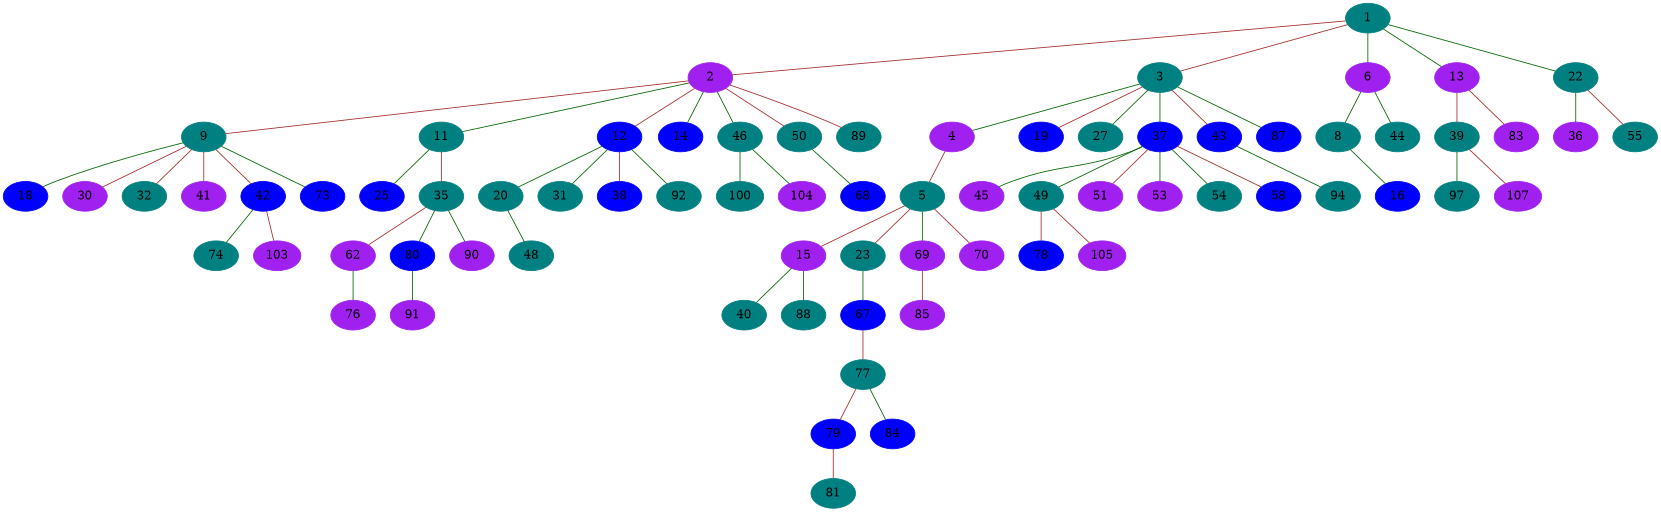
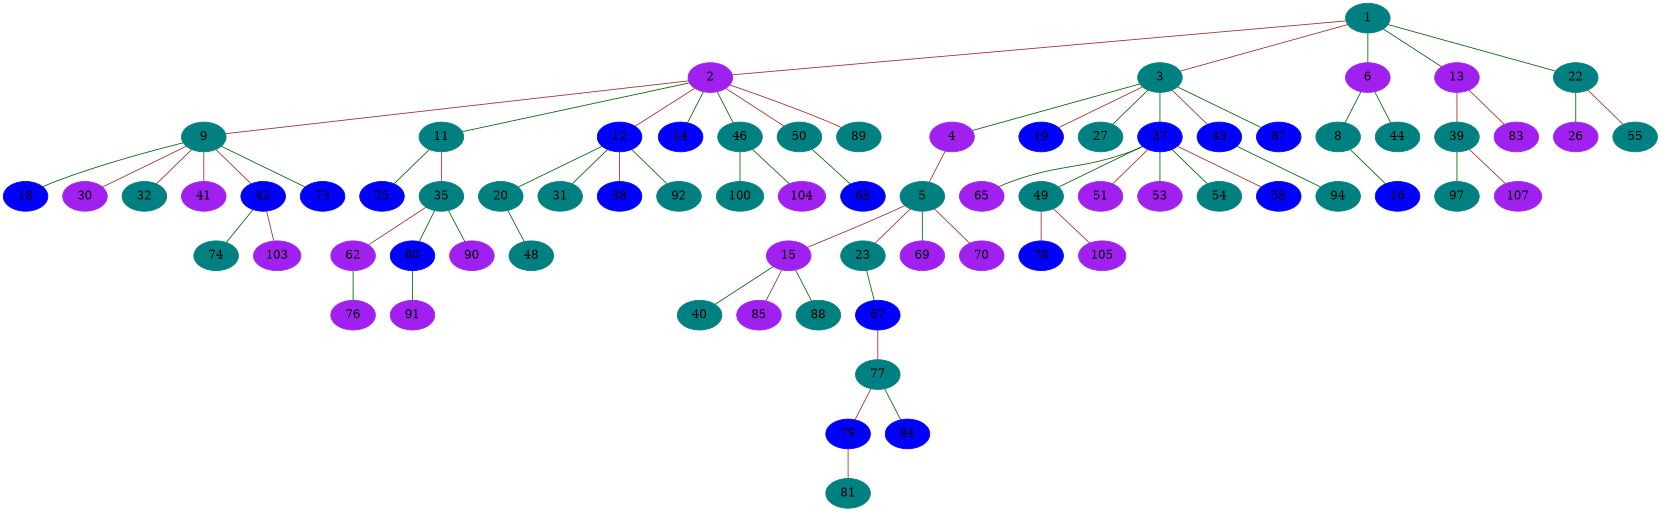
  graph {
    node [color=teal style=filled]
    edge [color=darkgreen]
    1 [super="+21"]
    2 [color=purple super="+10"]
    3 [super="+7"]
    6 [color=purple super="+61"]
    13 [color=purple super="+17"]
    22 [super="+24"]
    9 [super="+26"]
    11 [super="+29"]
    12 [color=blue]
    14 [color=blue]
    46
    50 [super="+102"]
    89
    4 [color=purple super="+59"]
    19 [color=blue super="+28"]
    27
    37 [color=blue super="+47"]
    43 [color=blue]
    87 [color=blue]
    8
    44 [super="+86"]
    39 [super="+93"]
    83 [color=purple]
-   36 [color=purple]
+   36 [color=purple label=26]
    55 [super="+96"]
    18 [color=blue]
    30 [color=purple super="+56"]
    32 [super="+60"]
    41 [color=purple super="+57"]
    42 [color=blue super="+52"]
    73 [color=blue]
    25 [color=blue super="+63"]
    35 [super="+71"]
    20 [super="+33"]
    31
    38 [color=blue super="+75"]
    92 [super="+99"]
    100
    104 [color=purple]
    68 [color=blue]
    5 [super="+66"]
-   45 [color=purple]
+   45 [color=purple label=65]
    49 [super="+65"]
    51 [color=purple]
    53 [color=purple]
    54
    58 [color=blue]
    94
    15 [color=purple super="+34"]
    23
    69 [color=purple]
    70 [color=purple]
    40
    85 [color=purple]
    88 [super="+106"]
    67 [color=blue super="+72"]
    16 [color=blue]
    74
    103 [color=purple]
    62 [color=purple]
    80 [color=blue]
    90 [color=purple]
    48 [super="+64"]
    97
    n65 [color=purple label=107]
    77 [super="+98"]
    76 [color=purple super="+82"]
    91 [color=purple]
    78 [color=blue]
    105 [color=purple]
    79 [color=blue]
    84 [color=blue]
    81 [super="+95"]
    1 -- 2 [color=brown]
    1 -- 3 [color=brown]
    1 -- 6
    1 -- 13
    1 -- 22
    2 -- 9 [color=brown]
    2 -- 11
    2 -- 12 [color=brown]
    2 -- 14
    2 -- 46
    2 -- 50 [color=brown]
    2 -- 89 [color=brown]
    3 -- 4
    3 -- 19 [color=brown]
    3 -- 27
    3 -- 37
    3 -- 43 [color=brown]
    3 -- 87
    6 -- 8
    6 -- 44
    13 -- 39 [color=brown]
    13 -- 83 [color=brown]
    22 -- 36
    22 -- 55 [color=brown]
    9 -- 18
    9 -- 30 [color=brown]
    9 -- 32 [color=brown]
    9 -- 41 [color=brown]
    9 -- 42 [color=brown]
    9 -- 73
    11 -- 25
    11 -- 35 [color=brown]
    12 -- 20
    12 -- 31
    12 -- 38 [color=brown]
    12 -- 92
    46 -- 100
    46 -- 104
    50 -- 68
    4 -- 5 [color=brown]
    37 -- 45
    37 -- 49
    37 -- 51 [color=brown]
    37 -- 53
    37 -- 54
    37 -- 58 [color=brown]
    43 -- 94
    8 -- 16
    39 -- 97
    39 -- n65 [color=brown]
    42 -- 74
    42 -- 103 [color=brown]
    35 -- 62 [color=brown]
    35 -- 80
    35 -- 90
    20 -- 48
    5 -- 15 [color=brown]
    5 -- 23 [color=brown]
    5 -- 69
    5 -- 70 [color=brown]
    49 -- 78 [color=brown]
    49 -- 105 [color=brown]
    15 -- 40
-   69 -- 85 [color=brown]
+   15 -- 85 [color=brown]
    15 -- 88
    23 -- 67
    67 -- 77 [color=brown]
    62 -- 76
    80 -- 91
    77 -- 79 [color=brown]
    77 -- 84
    79 -- 81 [color=brown]
  }
